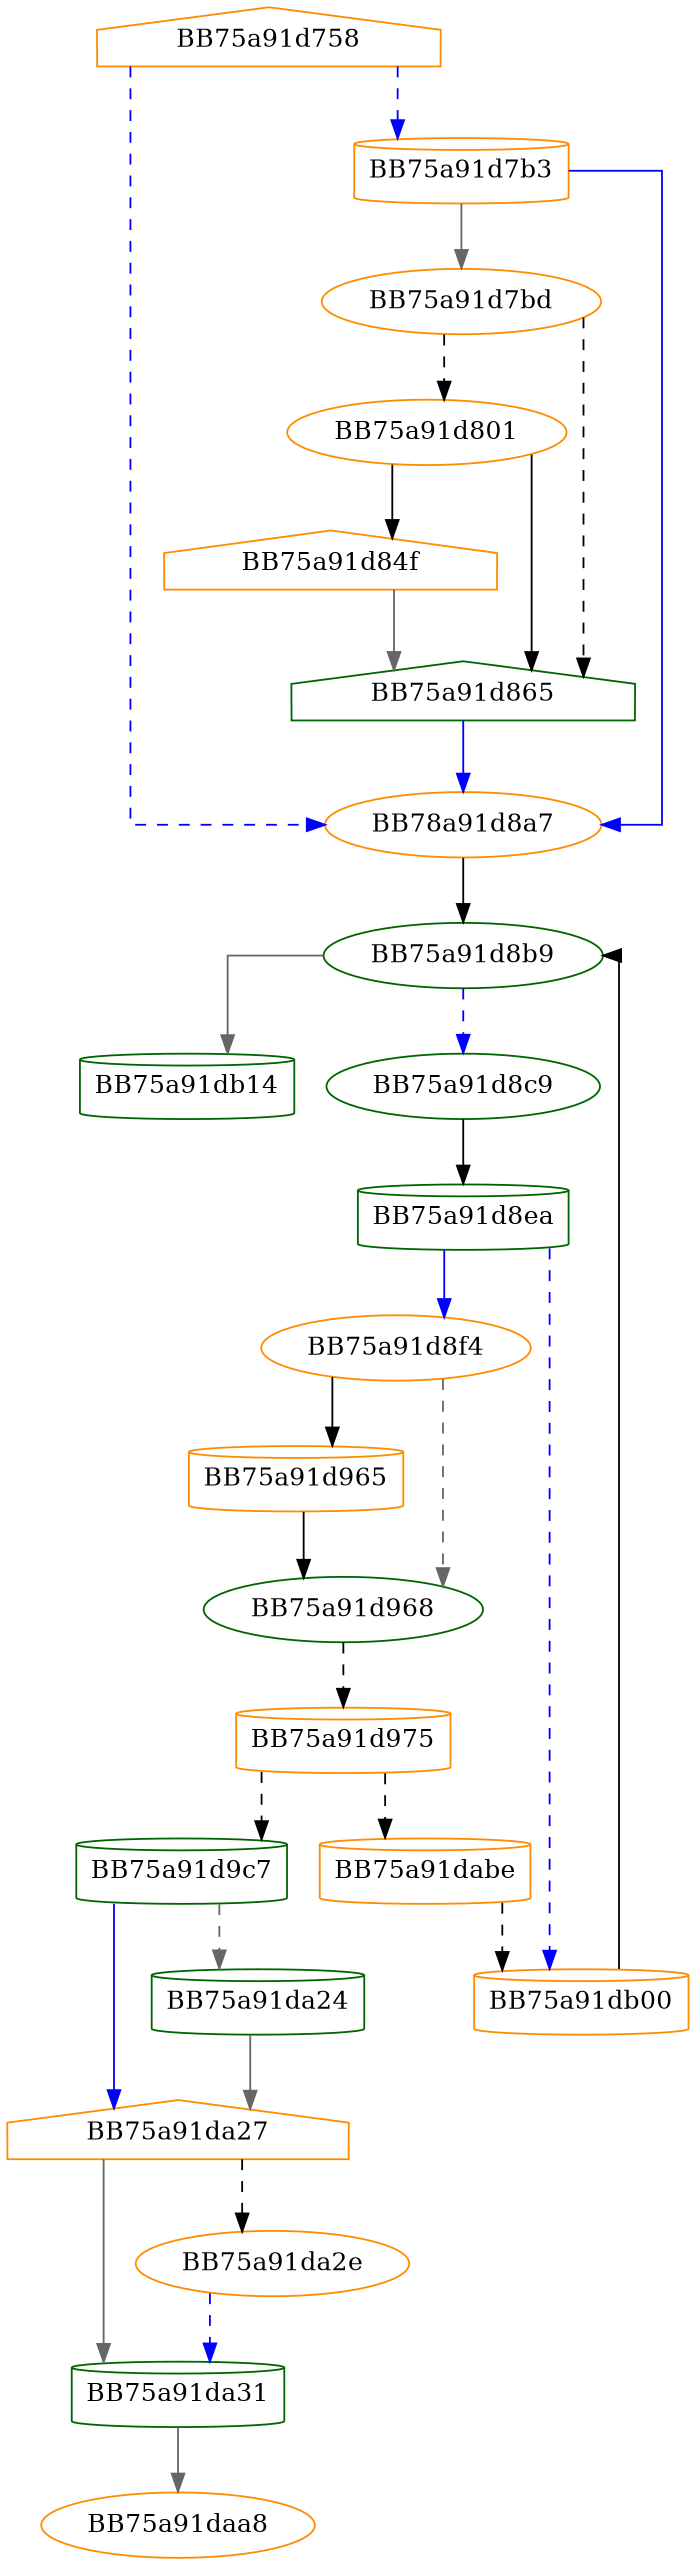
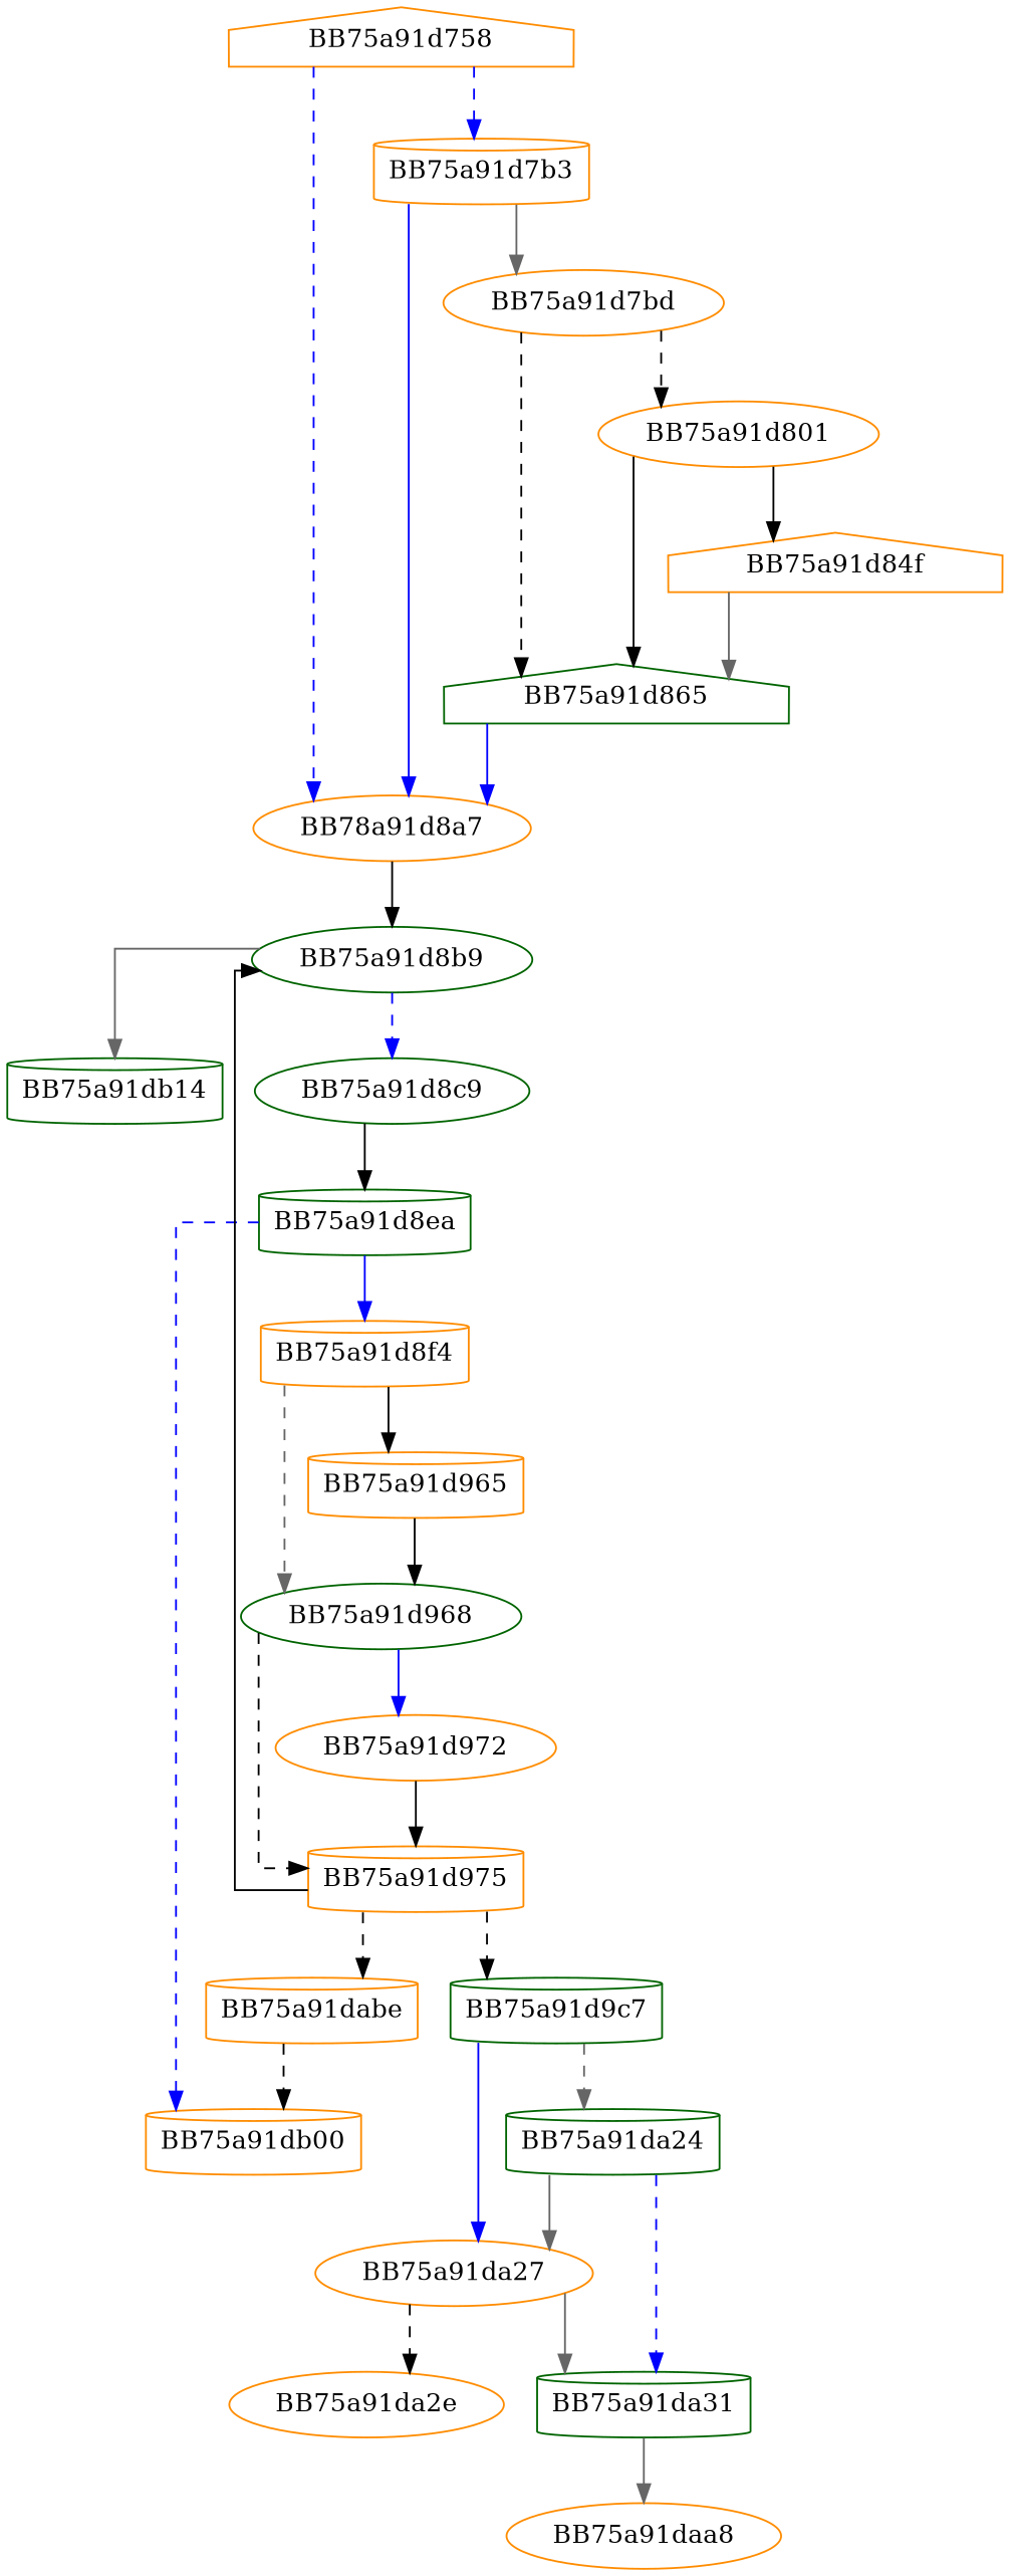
  digraph {
    splines=ortho
    node [color=darkorange shape=ellipse]
    edge [color=black style=solid]
    BB75a91d758 [shape=house]
    n2 [label=BB78a91d8a7]
    BB75a91d7b3 [shape=cylinder]
    BB75a91d8b9 [color=darkgreen]
    BB75a91d7bd
    BB75a91db14 [color=darkgreen shape=cylinder]
    BB75a91d8c9 [color=darkgreen]
    BB75a91d865 [color=darkgreen shape=house]
    BB75a91d801
    BB75a91d84f [shape=house]
    BB75a91d8ea [color=darkgreen shape=cylinder]
    BB75a91db00 [shape=cylinder]
-   BB75a91d8f4
+   BB75a91d8f4 [shape=cylinder]
    BB75a91d968 [color=darkgreen]
    BB75a91d965 [shape=cylinder]
    BB75a91d975 [shape=cylinder]
+   BB75a91d972
    BB75a91dabe [shape=cylinder]
    BB75a91d9c7 [color=darkgreen shape=cylinder]
-   BB75a91da27 [shape=house]
+   BB75a91da27
    BB75a91da24 [color=darkgreen shape=cylinder]
    BB75a91da31 [color=darkgreen shape=cylinder]
    BB75a91da2e
    BB75a91daa8
    BB75a91d758 -> n2 [color=blue style=dashed]
    BB75a91d758 -> BB75a91d7b3 [color=blue style=dashed]
    n2 -> BB75a91d8b9
    BB75a91d7b3 -> n2 [color=blue]
    BB75a91d7b3 -> BB75a91d7bd [color=gray40]
    BB75a91d8b9 -> BB75a91db14 [color=gray40]
    BB75a91d8b9 -> BB75a91d8c9 [color=blue style=dashed]
    BB75a91d7bd -> BB75a91d865 [style=dashed]
    BB75a91d7bd -> BB75a91d801 [style=dashed]
    BB75a91d8c9 -> BB75a91d8ea
    BB75a91d865 -> n2 [color=blue]
    BB75a91d801 -> BB75a91d865
    BB75a91d801 -> BB75a91d84f
    BB75a91d84f -> BB75a91d865 [color=gray40]
    BB75a91d8ea -> BB75a91db00 [color=blue style=dashed]
    BB75a91d8ea -> BB75a91d8f4 [color=blue]
-   BB75a91db00 -> BB75a91d8b9
+   BB75a91d975 -> BB75a91d8b9
    BB75a91d8f4 -> BB75a91d968 [color=gray40 style=dashed]
    BB75a91d8f4 -> BB75a91d965
    BB75a91d968 -> BB75a91d975 [style=dashed]
+   BB75a91d968 -> BB75a91d972 [color=blue]
    BB75a91d965 -> BB75a91d968
    BB75a91d975 -> BB75a91dabe [style=dashed]
    BB75a91d975 -> BB75a91d9c7 [style=dashed]
+   BB75a91d972 -> BB75a91d975
    BB75a91dabe -> BB75a91db00 [style=dashed]
    BB75a91d9c7 -> BB75a91da27 [color=blue]
    BB75a91d9c7 -> BB75a91da24 [color=gray40 style=dashed]
    BB75a91da27 -> BB75a91da31 [color=gray40]
    BB75a91da27 -> BB75a91da2e [style=dashed]
    BB75a91da24 -> BB75a91da27 [color=gray40]
    BB75a91da31 -> BB75a91daa8 [color=gray40]
-   BB75a91da2e -> BB75a91da31 [color=blue style=dashed]
+   BB75a91da24 -> BB75a91da31 [color=blue style=dashed]
  }
